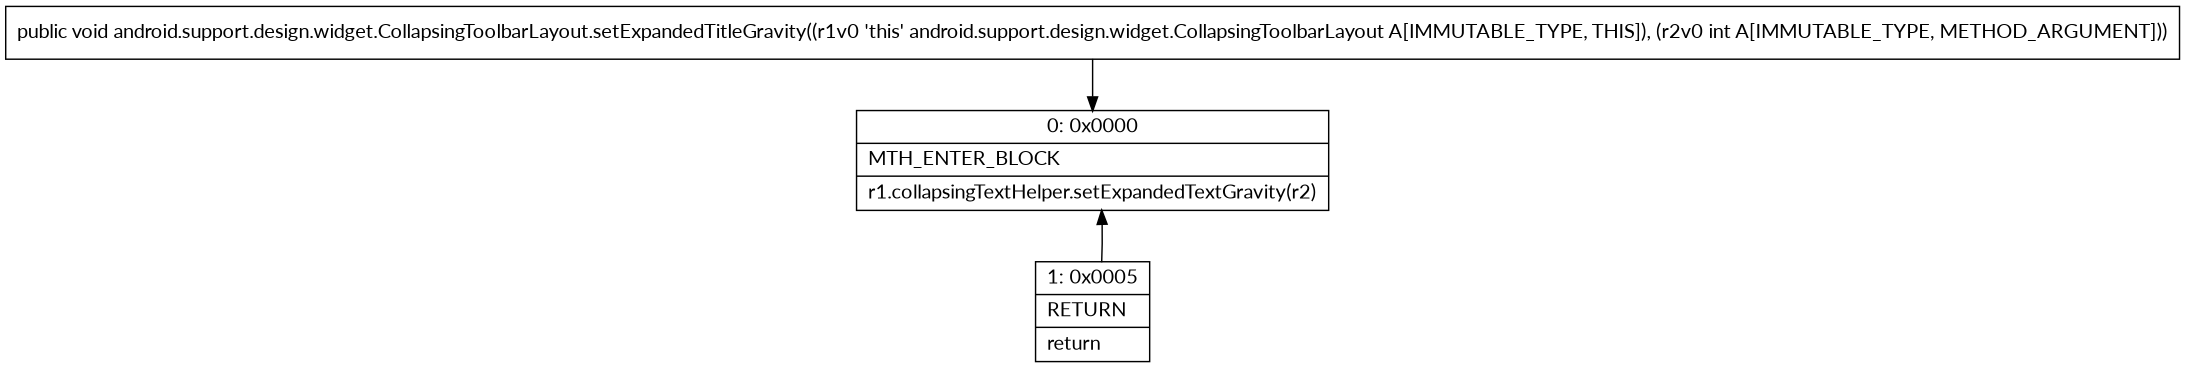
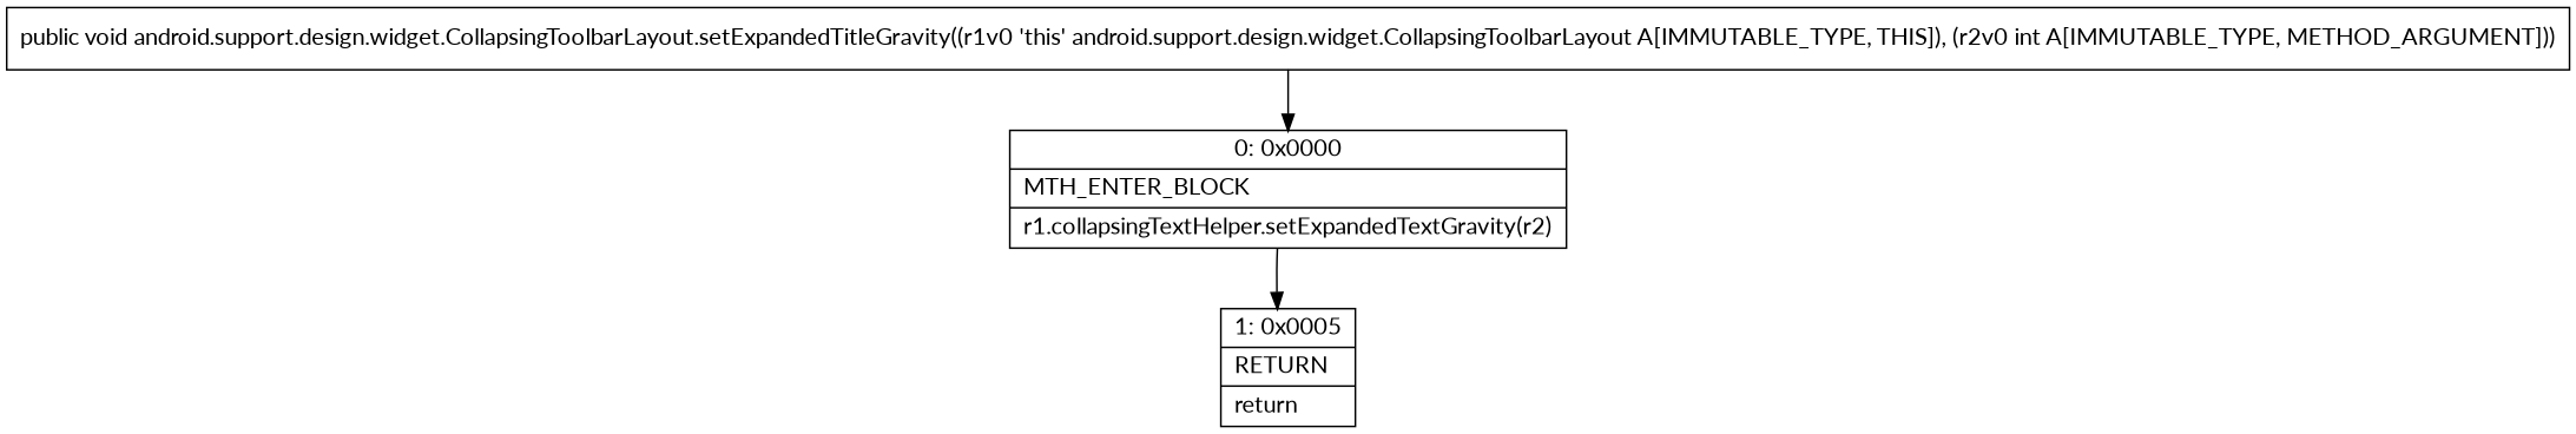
  digraph {
    fontname=Lato
    node [shape=record fontname=Lato]
    edge [fontname=Lato]
    n1 [label="{0\:\ 0x0000|MTH_ENTER_BLOCK\l|r1.collapsingTextHelper.setExpandedTextGravity(r2)\l}"]
    n2 [label="{1\:\ 0x0005|RETURN\l|return\l}"]
    n3 [label="{public void android.support.design.widget.CollapsingToolbarLayout.setExpandedTitleGravity((r1v0 'this' android.support.design.widget.CollapsingToolbarLayout A[IMMUTABLE_TYPE, THIS]), (r2v0 int A[IMMUTABLE_TYPE, METHOD_ARGUMENT])) }"]
-   n2 -> n1
+   n1 -> n2
    n3 -> n1
  }
